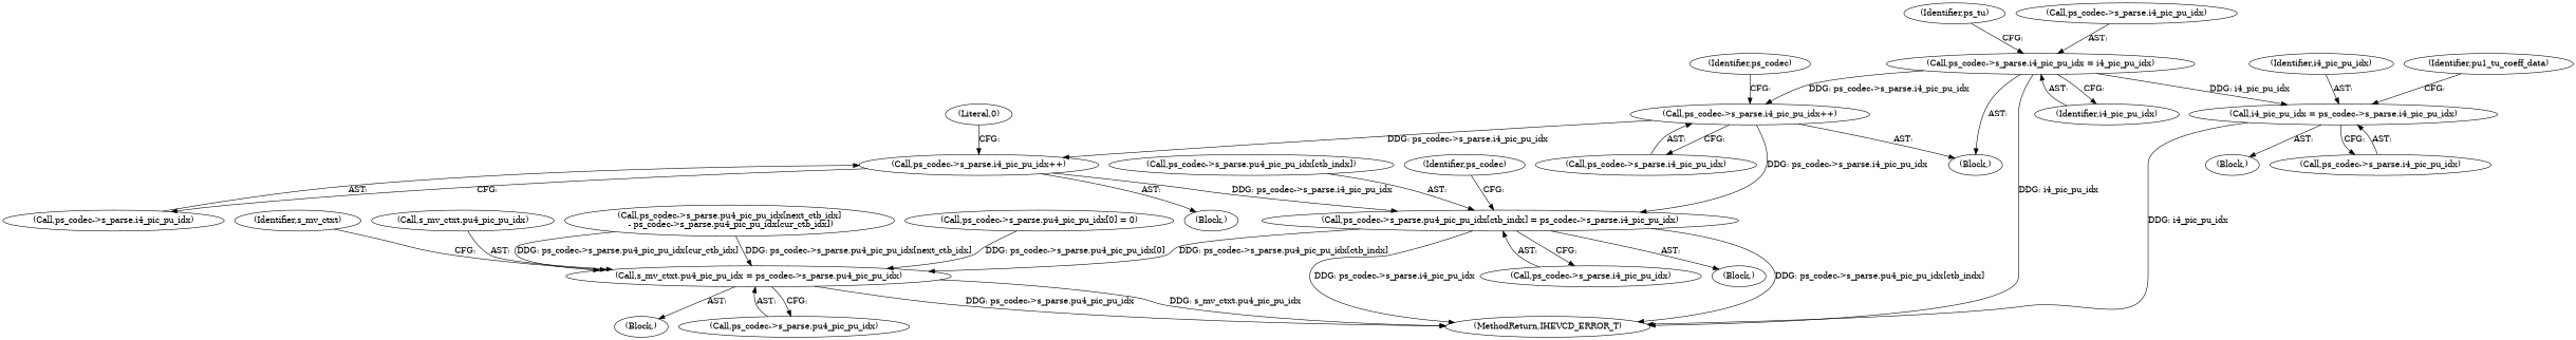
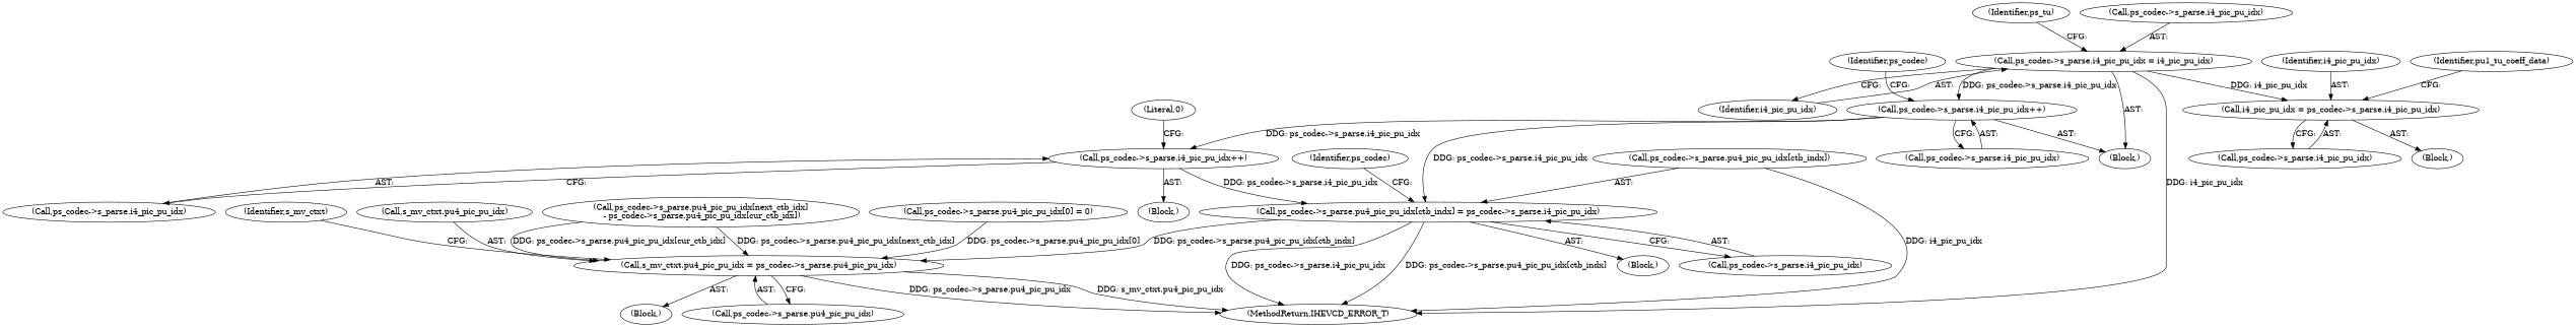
  digraph {
    n1 [label="(Call,ps_codec->s_parse.pu4_pic_pu_idx[ctb_indx] = ps_codec->s_parse.i4_pic_pu_idx)"]
    n2 [label="(Call,s_mv_ctxt.pu4_pic_pu_idx = ps_codec->s_parse.pu4_pic_pu_idx)"]
    n3 [label="(MethodReturn,IHEVCD_ERROR_T)"]
    n4 [label="(Block,)"]
    n5 [label="(Call,ps_codec->s_parse.i4_pic_pu_idx)"]
    n6 [label="(Block,)"]
    n7 [label="(Call,ps_codec->s_parse.pu4_pic_pu_idx)"]
    n8 [label="(Call,ps_codec->s_parse.i4_pic_pu_idx++)"]
    n9 [label="(Call,ps_codec->s_parse.i4_pic_pu_idx++)"]
    n10 [label="(Block,)"]
    n11 [label="(Call,ps_codec->s_parse.i4_pic_pu_idx)"]
    n12 [label="(Call,ps_codec->s_parse.i4_pic_pu_idx)"]
    n13 [label="(Block,)"]
    n14 [label="(Call,ps_codec->s_parse.i4_pic_pu_idx = i4_pic_pu_idx)"]
    n15 [label="(Identifier,i4_pic_pu_idx)"]
    n16 [label="(Call,i4_pic_pu_idx = ps_codec->s_parse.i4_pic_pu_idx)"]
    n17 [label="(Block,)"]
    n18 [label="(Call,ps_codec->s_parse.i4_pic_pu_idx)"]
    n19 [label="(Call,ps_codec->s_parse.pu4_pic_pu_idx[next_ctb_idx]\n - ps_codec->s_parse.pu4_pic_pu_idx[cur_ctb_idx])"]
    n20 [label="(Identifier,ps_tu)"]
    n21 [label="(Identifier,s_mv_ctxt)"]
    n22 [label="(Identifier,i4_pic_pu_idx)"]
    n23 [label="(Call,s_mv_ctxt.pu4_pic_pu_idx)"]
    n24 [label="(Call,ps_codec->s_parse.i4_pic_pu_idx)"]
    n25 [label="(Literal,0)"]
    n26 [label="(Call,ps_codec->s_parse.pu4_pic_pu_idx[ctb_indx])"]
    n27 [label="(Identifier,ps_codec)"]
    n28 [label="(Identifier,ps_codec)"]
    n29 [label="(Identifier,pu1_tu_coeff_data)"]
    n30 [label="(Call,ps_codec->s_parse.pu4_pic_pu_idx[0] = 0)"]
    n1 -> n2 [label="DDG: ps_codec->s_parse.pu4_pic_pu_idx[ctb_indx]"]
    n1 -> n3 [label="DDG: ps_codec->s_parse.pu4_pic_pu_idx[ctb_indx]"]
    n1 -> n3 [label="DDG: ps_codec->s_parse.i4_pic_pu_idx"]
    n1 -> n4 [label="AST: "]
    n1 -> n5 [label="CFG: "]
    n2 -> n3 [label="DDG: ps_codec->s_parse.pu4_pic_pu_idx"]
    n2 -> n3 [label="DDG: s_mv_ctxt.pu4_pic_pu_idx"]
    n2 -> n6 [label="AST: "]
    n2 -> n7 [label="CFG: "]
    n5 -> n1 [label="AST: "]
    n7 -> n2 [label="AST: "]
    n8 -> n1 [label="DDG: ps_codec->s_parse.i4_pic_pu_idx"]
    n8 -> n9 [label="DDG: ps_codec->s_parse.i4_pic_pu_idx"]
    n8 -> n10 [label="AST: "]
    n8 -> n11 [label="CFG: "]
    n9 -> n1 [label="DDG: ps_codec->s_parse.i4_pic_pu_idx"]
    n9 -> n12 [label="CFG: "]
    n9 -> n13 [label="AST: "]
    n11 -> n8 [label="AST: "]
    n12 -> n9 [label="AST: "]
    n14 -> n3 [label="DDG: i4_pic_pu_idx"]
    n14 -> n8 [label="DDG: ps_codec->s_parse.i4_pic_pu_idx"]
    n14 -> n10 [label="AST: "]
    n14 -> n15 [label="CFG: "]
    n14 -> n16 [label="DDG: i4_pic_pu_idx"]
    n15 -> n14 [label="AST: "]
-   n16 -> n3 [label="DDG: i4_pic_pu_idx"]
+   n26 -> n3 [label="DDG: i4_pic_pu_idx"]
    n16 -> n17 [label="AST: "]
    n16 -> n18 [label="CFG: "]
    n18 -> n16 [label="AST: "]
    n19 -> n2 [label="DDG: ps_codec->s_parse.pu4_pic_pu_idx[next_ctb_idx]"]
    n19 -> n2 [label="DDG: ps_codec->s_parse.pu4_pic_pu_idx[cur_ctb_idx]"]
    n20 -> n14 [label="CFG: "]
    n21 -> n2 [label="CFG: "]
    n22 -> n16 [label="AST: "]
    n23 -> n2 [label="AST: "]
    n24 -> n14 [label="AST: "]
    n25 -> n9 [label="CFG: "]
    n26 -> n1 [label="AST: "]
    n27 -> n8 [label="CFG: "]
    n28 -> n1 [label="CFG: "]
    n29 -> n16 [label="CFG: "]
    n30 -> n2 [label="DDG: ps_codec->s_parse.pu4_pic_pu_idx[0]"]
  }
